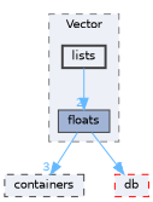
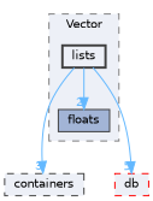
  digraph {
    compound=true
    node [color=grey25 fillcolor="#edf0f7" fontname=Helvetica fontsize=10 shape=box style="filled,dashed"]
    edge [color=steelblue1 fontcolor=steelblue1 fontname=Helvetica fontsize=10 labeldistance=1.5 labelfontname=Helvetica labelfontsize=10]
    n1 [fillcolor="#a2b4d6" height=0.2 label=floats style=filled width=0.4]
    n2 [height=0.2 label=lists style="filled,bold" width=0.4]
    n3 [height=0.2 label=containers width=0.4]
    n4 [color=red height=0.2 label=db width=0.4]
    subgraph cluster_1 {
      bgcolor="#edf0f7"
      fontname=Helvetica
      fontsize=10
      label=Vector
      pencolor=grey50
      style="filled,dashed"
      n1
      n2
    }
    n2 -> n1 [headlabel=2]
-   n1 -> n3 [headlabel=3]
-   n1 -> n4 [headlabel=5]
+   n2 -> n3 [headlabel=3]
+   n2 -> n4 [headlabel=5]
  }
